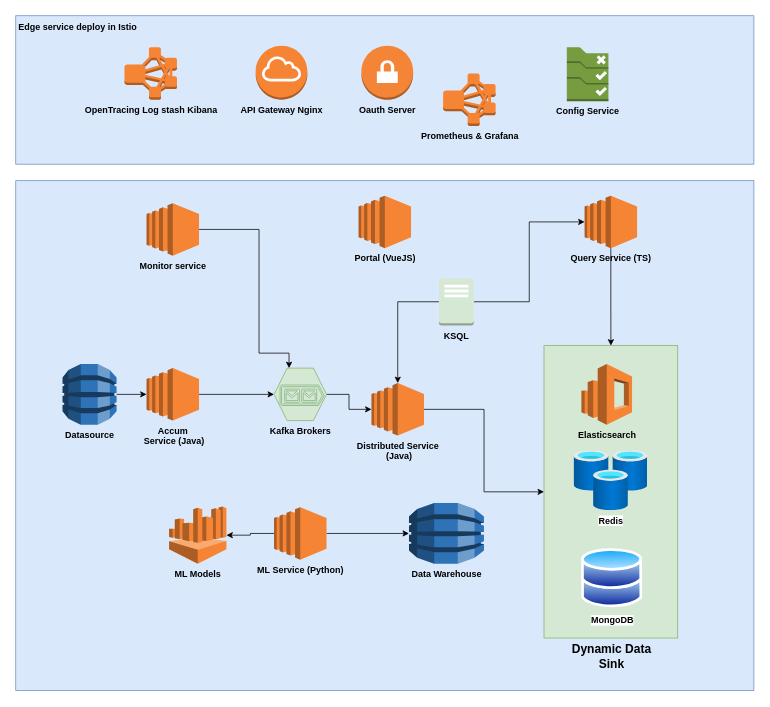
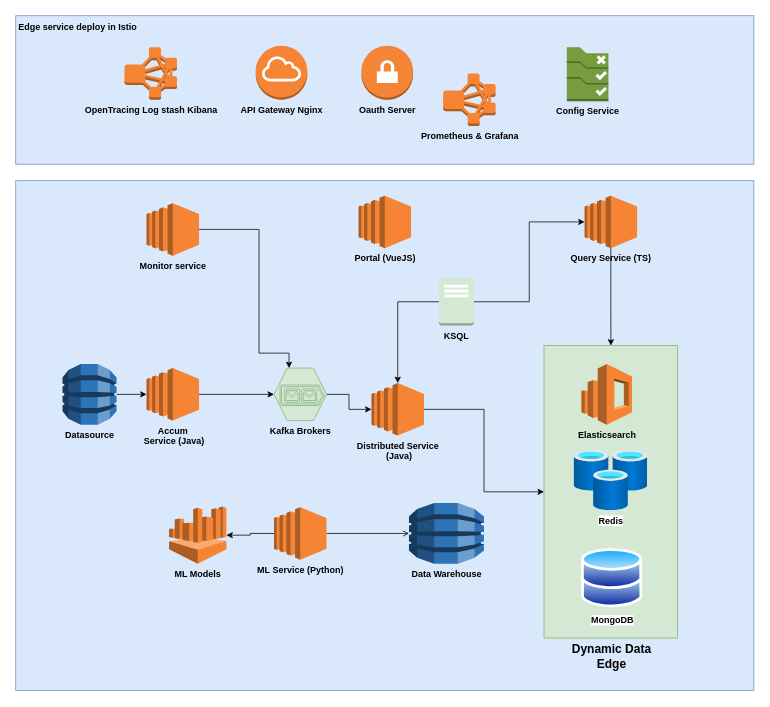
  <mxCell id="0" />
  <mxCell id="1" parent="0" />
  <mxCell id="2" value="" style="rounded=0;whiteSpace=wrap;html=1;fillColor=#dae8fc;strokeColor=#6c8ebf;" parent="1" vertex="1"><mxGeometry x="20.5" y="240" width="984.5" height="680" as="geometry" /></mxCell>
  <mxCell id="3" value="" style="rounded=0;whiteSpace=wrap;html=1;fillColor=#dae8fc;strokeColor=#6c8ebf;" parent="1" vertex="1"><mxGeometry x="20.5" y="20" width="984.5" height="198" as="geometry" /></mxCell>
  <mxCell id="4" style="edgeStyle=orthogonalEdgeStyle;rounded=0;orthogonalLoop=1;jettySize=auto;html=1;entryX=0;entryY=0.5;entryDx=0;entryDy=0;entryPerimeter=0;" parent="1" source="5" target="9" edge="1"><mxGeometry relative="1" as="geometry" /></mxCell>
  <mxCell id="5" value="&lt;b&gt;Accum&lt;br&gt;&amp;nbsp;Service (Java)&lt;/b&gt;" style="outlineConnect=0;dashed=0;verticalLabelPosition=bottom;verticalAlign=top;align=center;html=1;shape=mxgraph.aws3.ec2;fillColor=#F58534;gradientColor=none;" parent="1" vertex="1"><mxGeometry x="195" y="490" width="70" height="70" as="geometry" /></mxCell>
  <mxCell id="6" style="edgeStyle=orthogonalEdgeStyle;rounded=0;orthogonalLoop=1;jettySize=auto;html=1;" parent="1" source="7" target="5" edge="1"><mxGeometry relative="1" as="geometry" /></mxCell>
  <mxCell id="7" value="&lt;b&gt;Datasource&lt;/b&gt;" style="outlineConnect=0;dashed=0;verticalLabelPosition=bottom;verticalAlign=top;align=center;html=1;shape=mxgraph.aws3.dynamo_db;fillColor=#2E73B8;gradientColor=none;" parent="1" vertex="1"><mxGeometry x="83" y="484.5" width="72" height="81" as="geometry" /></mxCell>
  <mxCell id="8" style="edgeStyle=orthogonalEdgeStyle;rounded=0;orthogonalLoop=1;jettySize=auto;html=1;entryX=0;entryY=0.5;entryDx=0;entryDy=0;entryPerimeter=0;" parent="1" source="9" target="31" edge="1"><mxGeometry relative="1" as="geometry" /></mxCell>
  <mxCell id="9" value="&lt;b&gt;Kafka Brokers&lt;br&gt;&lt;br&gt;&lt;/b&gt;" style="verticalLabelPosition=bottom;html=1;verticalAlign=top;align=center;strokeColor=#82b366;fillColor=#d5e8d4;shape=mxgraph.azure.storage_queue;" parent="1" vertex="1"><mxGeometry x="365" y="490" width="70" height="70" as="geometry" /></mxCell>
  <mxCell id="10" value="&lt;b&gt;OpenTracing Log stash Kibana&lt;/b&gt;" style="outlineConnect=0;dashed=0;verticalLabelPosition=bottom;verticalAlign=top;align=center;html=1;shape=mxgraph.aws3.emr_cluster;fillColor=#F58534;gradientColor=none;" parent="1" vertex="1"><mxGeometry x="165.5" y="62" width="70" height="70" as="geometry" /></mxCell>
  <mxCell id="11" value="&lt;b&gt;Prometheus &amp;amp; Grafana&lt;/b&gt;" style="outlineConnect=0;dashed=0;verticalLabelPosition=bottom;verticalAlign=top;align=center;html=1;shape=mxgraph.aws3.emr_cluster;fillColor=#F58534;gradientColor=none;" parent="1" vertex="1"><mxGeometry x="590.5" y="97" width="70" height="70" as="geometry" /></mxCell>
  <mxCell id="12" value="&lt;b&gt;API Gateway Nginx&lt;br&gt;&lt;/b&gt;" style="outlineConnect=0;dashed=0;verticalLabelPosition=bottom;verticalAlign=top;align=center;html=1;shape=mxgraph.aws3.internet_gateway;fillColor=#F58534;gradientColor=none;" parent="1" vertex="1"><mxGeometry x="340.5" y="60" width="69" height="72" as="geometry" /></mxCell>
  <mxCell id="13" value="&lt;b&gt;Oauth Server&lt;/b&gt;" style="outlineConnect=0;dashed=0;verticalLabelPosition=bottom;verticalAlign=top;align=center;html=1;shape=mxgraph.aws3.vpn_gateway;fillColor=#F58536;gradientColor=none;" parent="1" vertex="1"><mxGeometry x="481.5" y="60" width="69" height="72" as="geometry" /></mxCell>
  <mxCell id="14" value="&lt;b&gt;Config Service&lt;/b&gt;" style="outlineConnect=0;dashed=0;verticalLabelPosition=bottom;verticalAlign=top;align=center;html=1;shape=mxgraph.aws3.config_rule;fillColor=#759C3E;gradientColor=none;" parent="1" vertex="1"><mxGeometry x="755.5" y="62" width="55.5" height="72" as="geometry" /></mxCell>
  <mxCell id="15" style="edgeStyle=orthogonalEdgeStyle;rounded=0;orthogonalLoop=1;jettySize=auto;html=1;" parent="1" source="17" target="31" edge="1"><mxGeometry relative="1" as="geometry"><mxPoint x="511.5" y="451.5" as="targetPoint" /></mxGeometry></mxCell>
  <mxCell id="16" style="edgeStyle=orthogonalEdgeStyle;rounded=0;orthogonalLoop=1;jettySize=auto;html=1;entryX=0;entryY=0.5;entryDx=0;entryDy=0;entryPerimeter=0;" parent="1" source="17" target="33" edge="1"><mxGeometry relative="1" as="geometry" /></mxCell>
  <mxCell id="17" value="&lt;b&gt;KSQL&lt;/b&gt;" style="outlineConnect=0;dashed=0;verticalLabelPosition=bottom;verticalAlign=top;align=center;html=1;shape=mxgraph.aws3.traditional_server;fillColor=#d5e8d4;strokeColor=#82b366;" parent="1" vertex="1"><mxGeometry x="585" y="370" width="46.5" height="63" as="geometry" /></mxCell>
  <mxCell id="18" value="&lt;b&gt;Edge service deploy in Istio&lt;/b&gt;" style="text;html=1;strokeColor=none;fillColor=none;align=center;verticalAlign=middle;whiteSpace=wrap;rounded=0;" parent="1" vertex="1"><mxGeometry x="20.5" y="20" width="164.5" height="30" as="geometry" /></mxCell>
  <mxCell id="19" value="&lt;b&gt;Portal (VueJS)&lt;br&gt;&lt;br&gt;&lt;/b&gt;" style="outlineConnect=0;dashed=0;verticalLabelPosition=bottom;verticalAlign=top;align=center;html=1;shape=mxgraph.aws3.ec2;fillColor=#F58534;gradientColor=none;" parent="1" vertex="1"><mxGeometry x="477.75" y="260" width="70" height="70" as="geometry" /></mxCell>
  <mxCell id="20" value="&lt;b&gt;Data Warehouse&lt;/b&gt;" style="outlineConnect=0;dashed=0;verticalLabelPosition=bottom;verticalAlign=top;align=center;html=1;shape=mxgraph.aws3.dynamo_db;fillColor=#2E73B8;gradientColor=none;" parent="1" vertex="1"><mxGeometry x="545" y="670" width="100" height="81" as="geometry" /></mxCell>
- <mxCell id="21" style="edgeStyle=orthogonalEdgeStyle;rounded=0;orthogonalLoop=1;jettySize=auto;html=1;entryX=0;entryY=0.5;entryDx=0;entryDy=0;entryPerimeter=0;" parent="1" source="23" target="20" edge="1"><mxGeometry relative="1" as="geometry" /></mxCell>
+ <mxCell id="21" style="edgeStyle=orthogonalEdgeStyle;rounded=0;orthogonalLoop=1;jettySize=auto;html=1;entryX=0;entryY=0.5;entryDx=0;entryDy=0;entryPerimeter=0;endArrow=open;" parent="1" source="23" target="20" edge="1"><mxGeometry relative="1" as="geometry" /></mxCell>
  <mxCell id="22" style="edgeStyle=orthogonalEdgeStyle;rounded=0;orthogonalLoop=1;jettySize=auto;html=1;" parent="1" source="23" target="24" edge="1"><mxGeometry relative="1" as="geometry" /></mxCell>
  <mxCell id="23" value="&lt;b&gt;ML Service (Python)&lt;/b&gt;" style="outlineConnect=0;dashed=0;verticalLabelPosition=bottom;verticalAlign=top;align=center;html=1;shape=mxgraph.aws3.ec2;fillColor=#F58534;gradientColor=none;" parent="1" vertex="1"><mxGeometry x="365" y="675.5" width="70" height="70" as="geometry" /></mxCell>
  <mxCell id="24" value="&lt;b&gt;ML Models&lt;br&gt;&lt;/b&gt;" style="outlineConnect=0;dashed=0;verticalLabelPosition=bottom;verticalAlign=top;align=center;html=1;shape=mxgraph.aws3.athena;fillColor=#F58534;gradientColor=none;" parent="1" vertex="1"><mxGeometry x="225" y="674.5" width="76.5" height="76.5" as="geometry" /></mxCell>
  <mxCell id="25" value="" style="rounded=0;whiteSpace=wrap;html=1;fillColor=#d5e8d4;strokeColor=#82b366;" parent="1" vertex="1"><mxGeometry x="725.05" y="460" width="178.37" height="390" as="geometry" /></mxCell>
  <mxCell id="26" value="&lt;b&gt;Elasticsearch&lt;/b&gt;" style="outlineConnect=0;dashed=0;verticalLabelPosition=bottom;verticalAlign=top;align=center;html=1;shape=mxgraph.aws3.elasticsearch_service;fillColor=#F58534;gradientColor=none;" parent="1" vertex="1"><mxGeometry x="775" y="484.5" width="67.5" height="81" as="geometry" /></mxCell>
  <mxCell id="27" value="&lt;b&gt;Redis&lt;/b&gt;" style="image;aspect=fixed;html=1;points=[];align=center;fontSize=12;image=img/lib/azure2/databases/Cache_Redis.svg;" parent="1" vertex="1"><mxGeometry x="765" y="600" width="98.46" height="80" as="geometry" /></mxCell>
  <mxCell id="28" value="&lt;b&gt;MongoDB&lt;/b&gt;" style="image;aspect=fixed;perimeter=ellipsePerimeter;html=1;align=center;shadow=0;dashed=0;spacingTop=3;image=img/lib/active_directory/databases.svg;" parent="1" vertex="1"><mxGeometry x="775" y="730" width="81.63" height="80" as="geometry" /></mxCell>
- <mxCell id="29" value="&lt;b&gt;&lt;font style=&quot;font-size: 16px;&quot;&gt;Dynamic Data Sink&lt;br&gt;&lt;/font&gt;&lt;/b&gt;" style="text;html=1;strokeColor=none;fillColor=none;align=center;verticalAlign=middle;whiteSpace=wrap;rounded=0;" parent="1" vertex="1"><mxGeometry x="745.4" y="860" width="140.82" height="30" as="geometry" /></mxCell>
+ <mxCell id="29" value="&lt;b&gt;&lt;font style=&quot;font-size: 16px;&quot;&gt;Dynamic Data Edge&lt;br&gt;&lt;/font&gt;&lt;/b&gt;" style="text;html=1;strokeColor=none;fillColor=none;align=center;verticalAlign=middle;whiteSpace=wrap;rounded=0;" parent="1" vertex="1"><mxGeometry x="745.4" y="860" width="140.82" height="30" as="geometry" /></mxCell>
  <mxCell id="30" style="edgeStyle=orthogonalEdgeStyle;rounded=0;orthogonalLoop=1;jettySize=auto;html=1;" parent="1" source="31" target="25" edge="1"><mxGeometry relative="1" as="geometry" /></mxCell>
  <mxCell id="31" value="&lt;b&gt;Distributed Service&lt;br&gt;&amp;nbsp;(Java)&lt;br&gt;&lt;/b&gt;" style="outlineConnect=0;dashed=0;verticalLabelPosition=bottom;verticalAlign=top;align=center;html=1;shape=mxgraph.aws3.ec2;fillColor=#F58534;gradientColor=none;" parent="1" vertex="1"><mxGeometry x="495" y="510" width="70" height="70" as="geometry" /></mxCell>
  <mxCell id="32" style="edgeStyle=orthogonalEdgeStyle;rounded=0;orthogonalLoop=1;jettySize=auto;html=1;" parent="1" source="33" target="25" edge="1"><mxGeometry relative="1" as="geometry" /></mxCell>
  <mxCell id="33" value="&lt;b&gt;Query Service (TS)&lt;br&gt;&lt;/b&gt;" style="outlineConnect=0;dashed=0;verticalLabelPosition=bottom;verticalAlign=top;align=center;html=1;shape=mxgraph.aws3.ec2;fillColor=#F58534;gradientColor=none;" parent="1" vertex="1"><mxGeometry x="779.23" y="260" width="70" height="70" as="geometry" /></mxCell>
  <mxCell id="34" style="edgeStyle=orthogonalEdgeStyle;rounded=0;orthogonalLoop=1;jettySize=auto;html=1;" edge="1" parent="1" source="35" target="9"><mxGeometry relative="1" as="geometry"><Array as="points"><mxPoint x="345" y="305" /><mxPoint x="345" y="470" /><mxPoint x="385" y="470" /></Array></mxGeometry></mxCell>
  <mxCell id="35" value="&lt;b&gt;Monitor service&lt;/b&gt;" style="outlineConnect=0;dashed=0;verticalLabelPosition=bottom;verticalAlign=top;align=center;html=1;shape=mxgraph.aws3.ec2;fillColor=#F58534;gradientColor=none;" vertex="1" parent="1"><mxGeometry x="195" y="270" width="70" height="70" as="geometry" /></mxCell>
